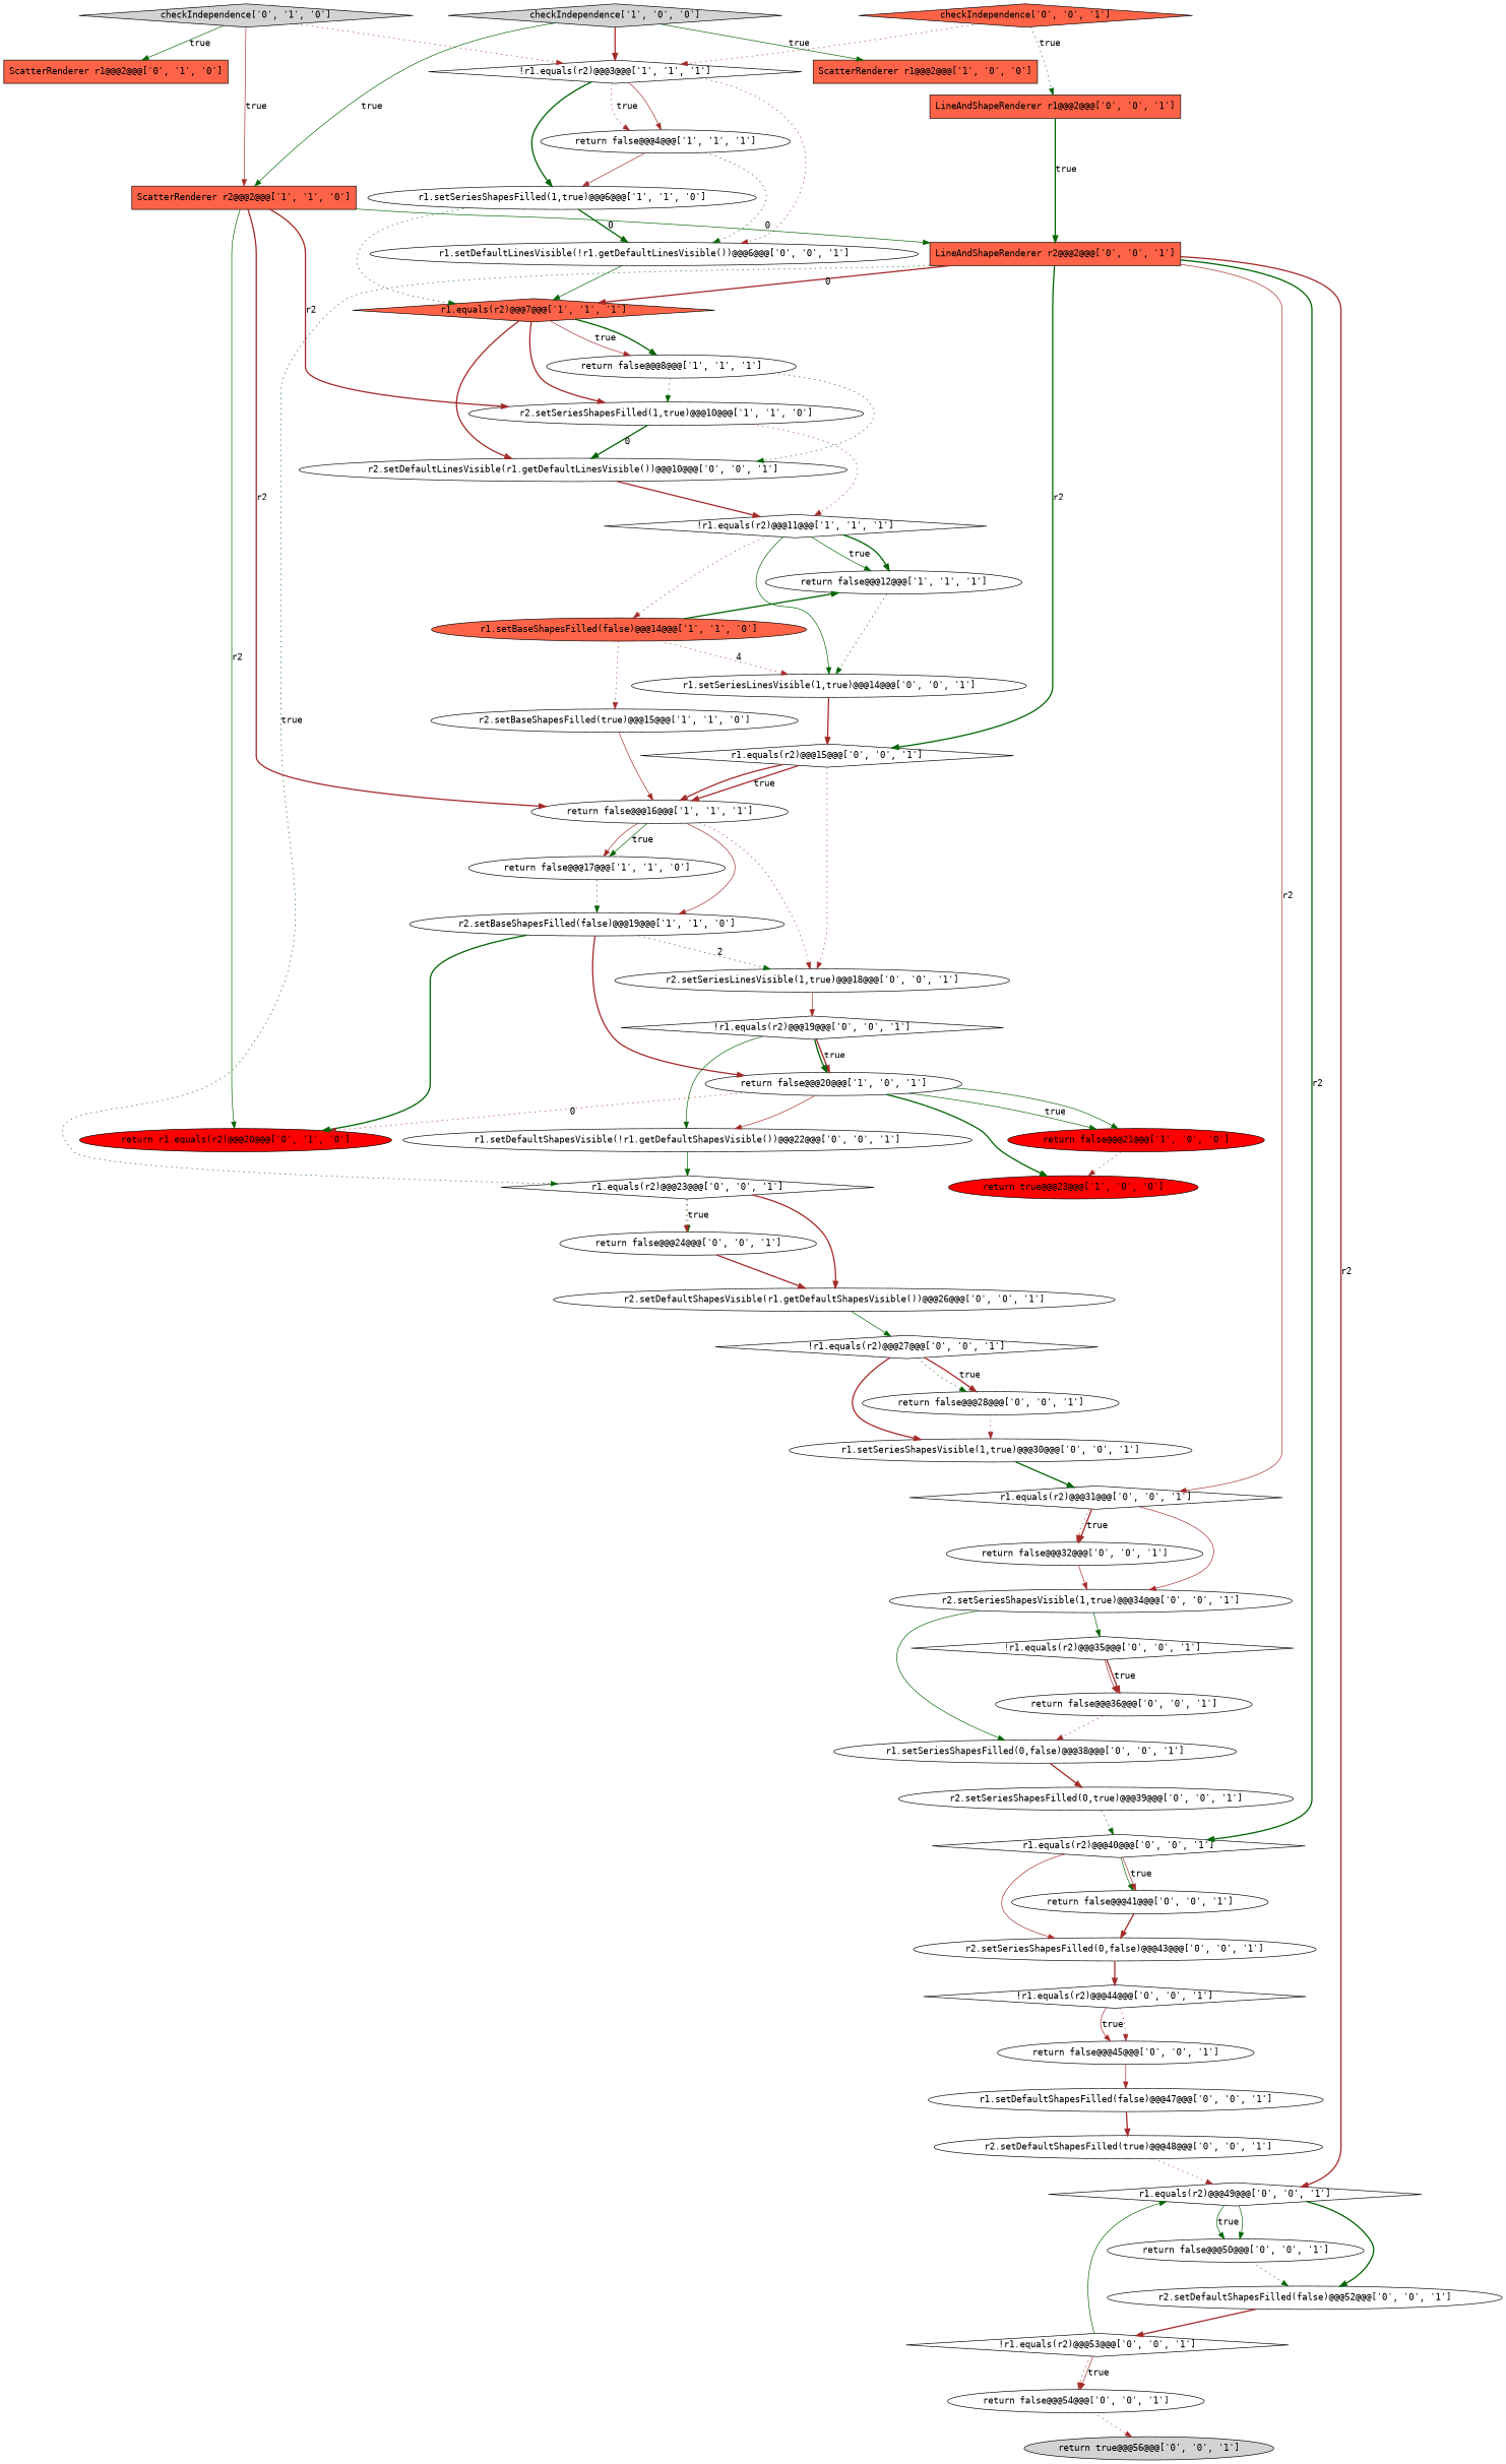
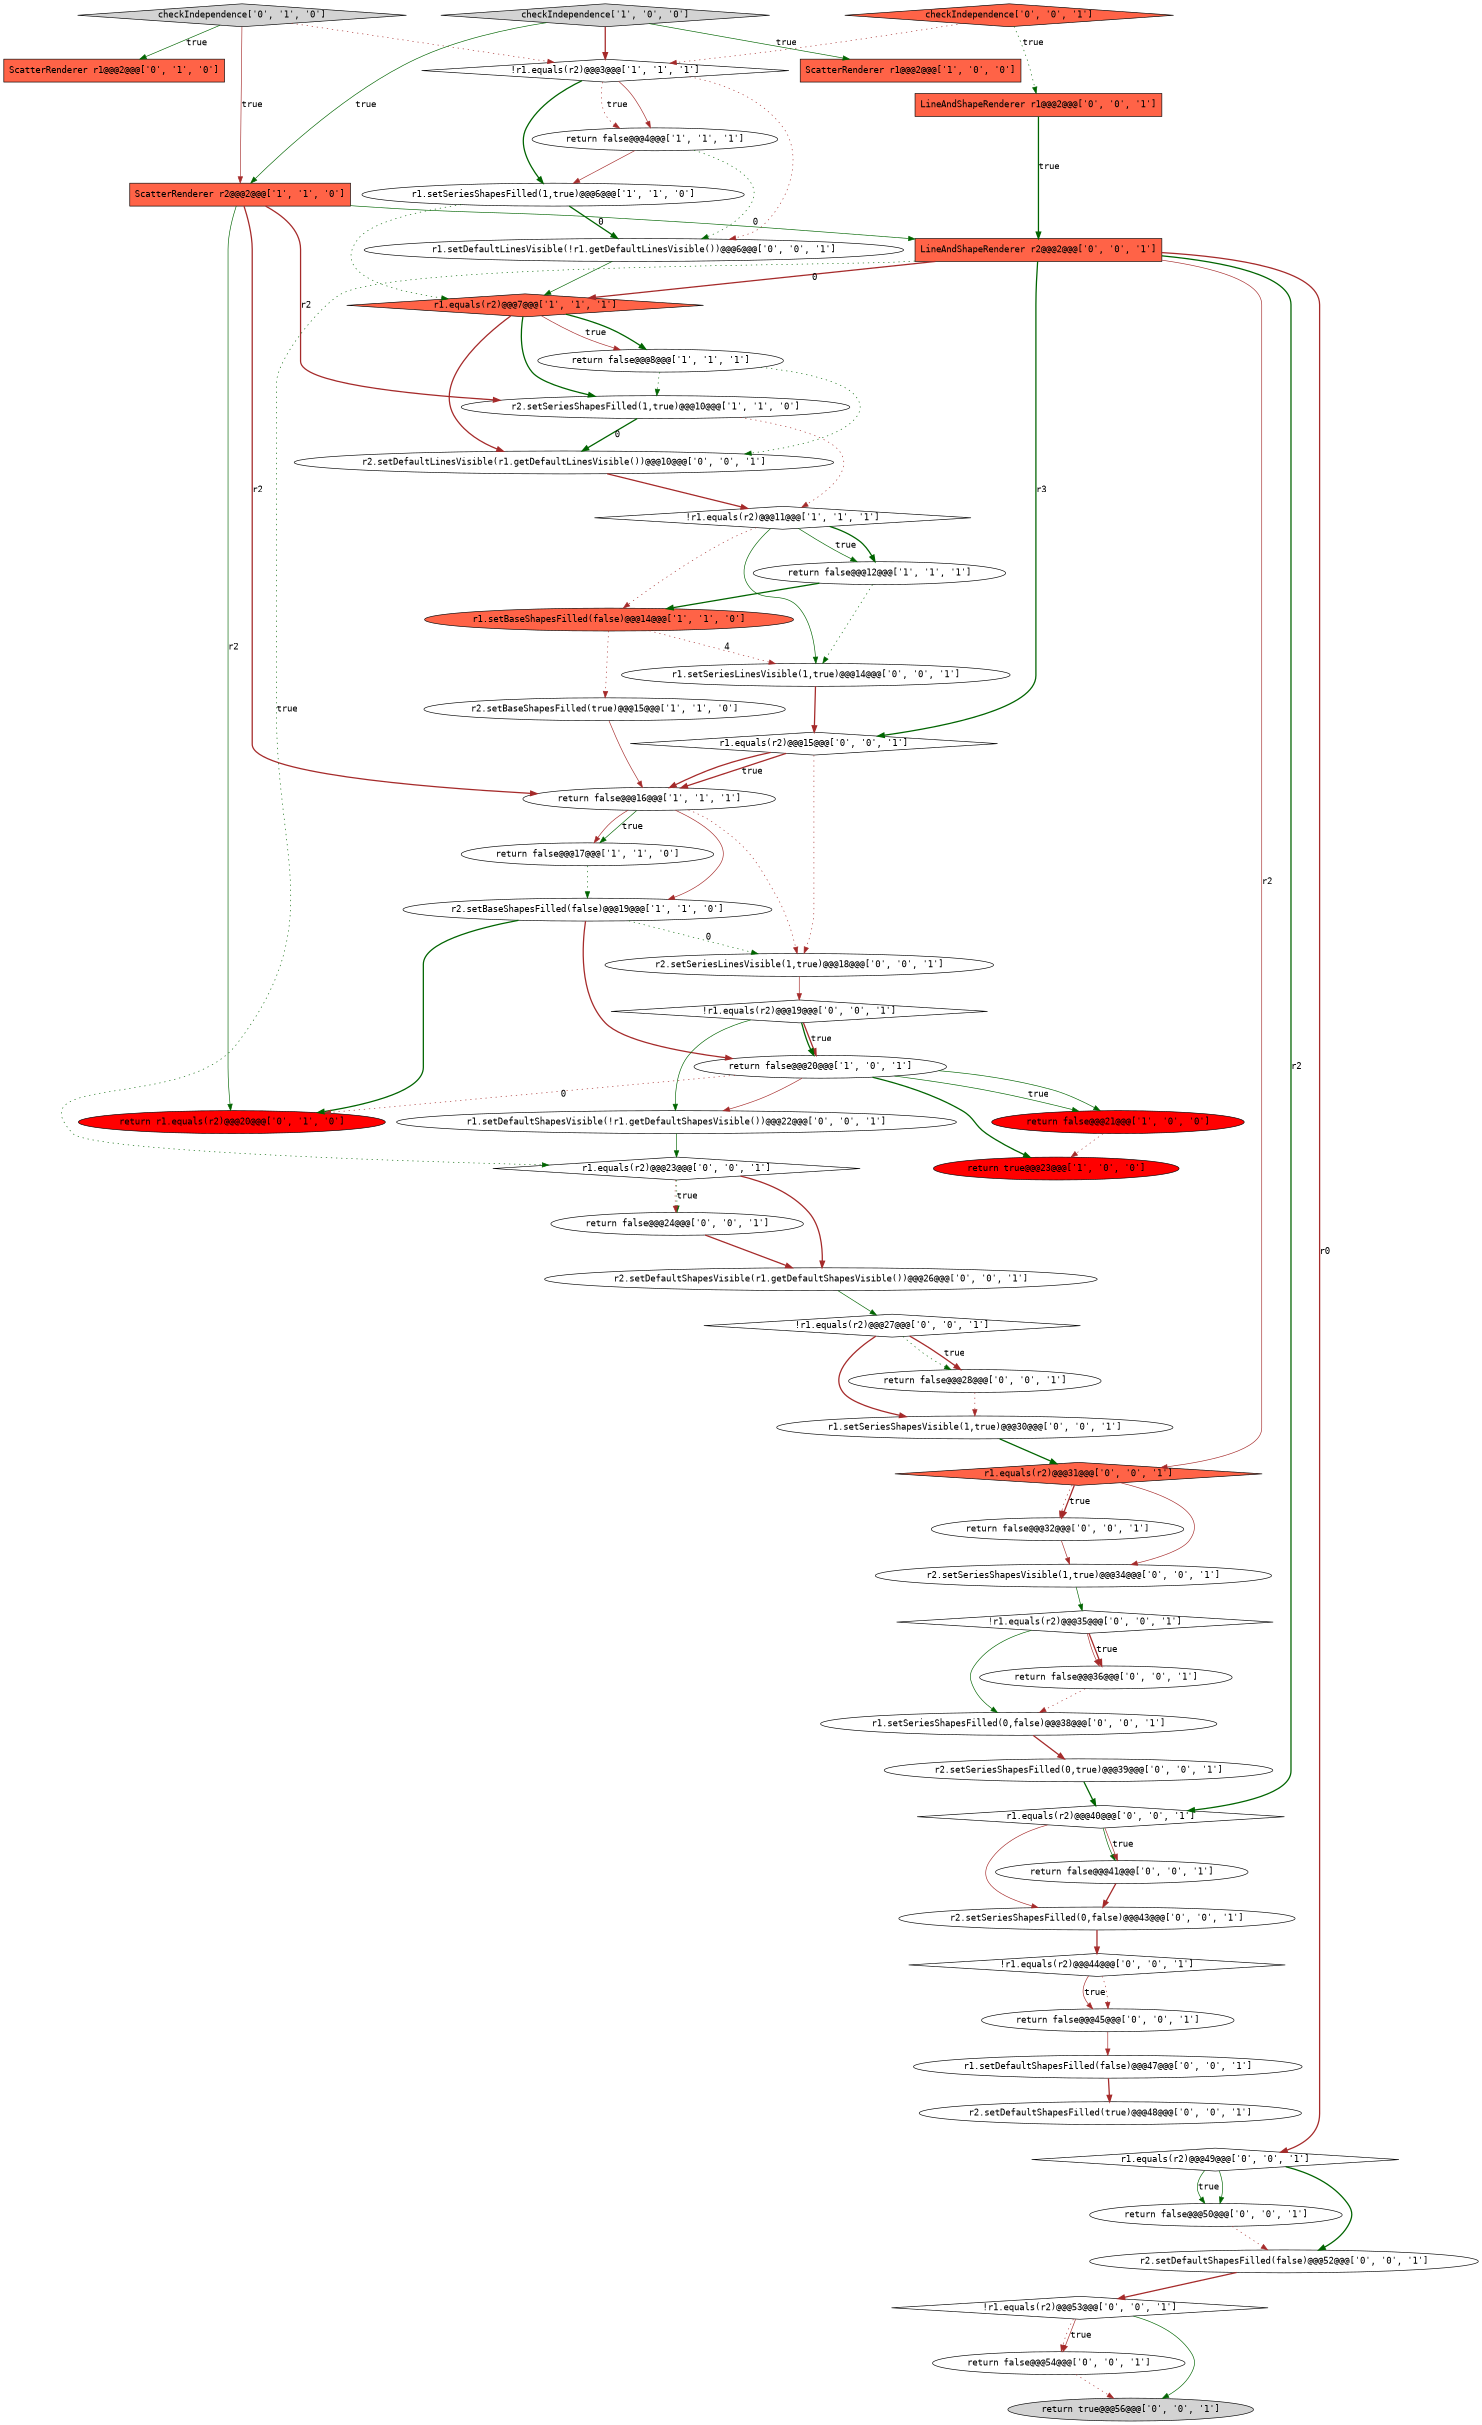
  digraph {
    fontname="DejaVu Sans Mono"
    node [fillcolor=white fontname="DejaVu Sans Mono" shape=ellipse style=filled]
    edge [color=brown fontname="DejaVu Sans Mono" style=bold]
    n1 [fillcolor=lightgray label="checkIndependence['0', '1', '0']" shape=diamond]
    n2 [fillcolor=tomato label="ScatterRenderer r2@@@2@@@['1', '1', '0']" shape=box]
    n3 [label="!r1.equals(r2)@@@3@@@['1', '1', '1']" shape=diamond]
    n4 [fillcolor=tomato label="ScatterRenderer r1@@@2@@@['0', '1', '0']" shape=box]
    n5 [fillcolor=red label="return r1.equals(r2)@@@20@@@['0', '1', '0']"]
    n6 [label="return false@@@16@@@['1', '1', '1']"]
    n7 [fillcolor=tomato label="LineAndShapeRenderer r2@@@2@@@['0', '0', '1']" shape=box]
    n8 [label="r2.setSeriesShapesFilled(1,true)@@@10@@@['1', '1', '0']"]
    n9 [label="r1.setSeriesShapesFilled(1,true)@@@6@@@['1', '1', '0']"]
    n10 [label="r1.setDefaultLinesVisible(!r1.getDefaultLinesVisible())@@@6@@@['0', '0', '1']"]
    n11 [label="return false@@@4@@@['1', '1', '1']"]
    n12 [fillcolor=tomato label="r1.equals(r2)@@@7@@@['1', '1', '1']" shape=diamond]
    n13 [label="return false@@@8@@@['1', '1', '1']"]
    n14 [label="r2.setDefaultLinesVisible(r1.getDefaultLinesVisible())@@@10@@@['0', '0', '1']"]
    n15 [label="return false@@@54@@@['0', '0', '1']"]
    n16 [fillcolor=lightgray label="return true@@@56@@@['0', '0', '1']"]
    n17 [label="!r1.equals(r2)@@@53@@@['0', '0', '1']" shape=diamond]
    n18 [label="r2.setDefaultShapesFilled(false)@@@52@@@['0', '0', '1']"]
    n19 [label="return false@@@28@@@['0', '0', '1']"]
    n20 [label="r1.setSeriesShapesVisible(1,true)@@@30@@@['0', '0', '1']"]
-   n21 [label="r1.equals(r2)@@@31@@@['0', '0', '1']" shape=diamond]
+   n21 [fillcolor=tomato label="r1.equals(r2)@@@31@@@['0', '0', '1']" shape=diamond]
    n22 [label="r2.setBaseShapesFilled(false)@@@19@@@['1', '1', '0']"]
    n23 [label="r2.setSeriesLinesVisible(1,true)@@@18@@@['0', '0', '1']"]
    n24 [label="return false@@@20@@@['1', '0', '1']"]
    n25 [label="!r1.equals(r2)@@@19@@@['0', '0', '1']" shape=diamond]
    n26 [fillcolor=red label="return false@@@21@@@['1', '0', '0']"]
    n27 [fillcolor=red label="return true@@@23@@@['1', '0', '0']"]
    n28 [label="r1.setDefaultShapesVisible(!r1.getDefaultShapesVisible())@@@22@@@['0', '0', '1']"]
    n29 [label="r2.setDefaultShapesFilled(true)@@@48@@@['0', '0', '1']"]
    n30 [label="r1.equals(r2)@@@49@@@['0', '0', '1']" shape=diamond]
    n31 [label="return false@@@50@@@['0', '0', '1']"]
    n32 [label="return false@@@17@@@['1', '1', '0']"]
    n33 [label="return false@@@12@@@['1', '1', '1']"]
    n34 [fillcolor=tomato label="r1.setBaseShapesFilled(false)@@@14@@@['1', '1', '0']"]
    n35 [label="r1.setSeriesLinesVisible(1,true)@@@14@@@['0', '0', '1']"]
    n36 [label="r2.setBaseShapesFilled(true)@@@15@@@['1', '1', '0']"]
    n37 [label="r1.equals(r2)@@@15@@@['0', '0', '1']" shape=diamond]
    n38 [label="r1.equals(r2)@@@23@@@['0', '0', '1']" shape=diamond]
    n39 [label="r1.equals(r2)@@@40@@@['0', '0', '1']" shape=diamond]
    n40 [fillcolor=tomato label="checkIndependence['0', '0', '1']" shape=diamond]
    n41 [fillcolor=tomato label="LineAndShapeRenderer r1@@@2@@@['0', '0', '1']" shape=box]
    n42 [label="r2.setSeriesShapesVisible(1,true)@@@34@@@['0', '0', '1']"]
    n43 [label="!r1.equals(r2)@@@35@@@['0', '0', '1']" shape=diamond]
    n44 [label="return false@@@36@@@['0', '0', '1']"]
    n45 [label="r1.setSeriesShapesFilled(0,false)@@@38@@@['0', '0', '1']"]
    n46 [label="!r1.equals(r2)@@@11@@@['1', '1', '1']" shape=diamond]
    n47 [fillcolor=tomato label="ScatterRenderer r1@@@2@@@['1', '0', '0']" shape=box]
    n48 [fillcolor=lightgray label="checkIndependence['1', '0', '0']" shape=diamond]
    n49 [label="r2.setDefaultShapesVisible(r1.getDefaultShapesVisible())@@@26@@@['0', '0', '1']"]
    n50 [label="return false@@@24@@@['0', '0', '1']"]
    n51 [label="return false@@@32@@@['0', '0', '1']"]
    n52 [label="r2.setSeriesShapesFilled(0,false)@@@43@@@['0', '0', '1']"]
    n53 [label="!r1.equals(r2)@@@44@@@['0', '0', '1']" shape=diamond]
    n54 [label="return false@@@45@@@['0', '0', '1']"]
    n55 [label="r2.setSeriesShapesFilled(0,true)@@@39@@@['0', '0', '1']"]
    n56 [label="!r1.equals(r2)@@@27@@@['0', '0', '1']" shape=diamond]
    n57 [label="return false@@@41@@@['0', '0', '1']"]
    n58 [label="r1.setDefaultShapesFilled(false)@@@47@@@['0', '0', '1']"]
    n1 -> n2 [label=true style=solid]
    n1 -> n3 [style=dotted]
    n1 -> n4 [color=darkgreen label=true style=solid]
    n2 -> n5 [color=darkgreen label=r2 style=solid]
    n2 -> n6 [label=r2]
    n2 -> n7 [color=darkgreen label=0 style=solid]
    n2 -> n8 [label=r2]
    n3 -> n9 [color=darkgreen]
    n3 -> n10 [style=dotted]
    n3 -> n11 [style=solid]
    n3 -> n11 [label=true style=dotted]
    n6 -> n22 [style=solid]
    n6 -> n23 [style=dotted]
    n6 -> n32 [color=darkgreen label=true style=solid]
    n6 -> n32 [style=solid]
    n7 -> n12 [label=0]
    n7 -> n21 [label=r2 style=solid]
-   n7 -> n30 [label=r2]
-   n7 -> n37 [color=darkgreen label=r2]
+   n7 -> n30 [label=r0]
+   n7 -> n37 [color=darkgreen label=r3]
    n7 -> n38 [color=darkgreen label=true style=dotted]
    n7 -> n39 [color=darkgreen label=r2]
    n8 -> n14 [color=darkgreen label=0]
    n8 -> n46 [style=dotted]
    n9 -> n10 [color=darkgreen label=0]
    n9 -> n12 [color=darkgreen style=dotted]
    n10 -> n12 [color=darkgreen style=solid]
    n11 -> n9 [style=solid]
    n11 -> n10 [color=darkgreen style=dotted]
-   n12 -> n8
+   n12 -> n8 [color=darkgreen]
    n12 -> n13 [color=darkgreen]
    n12 -> n13 [label=true style=solid]
    n12 -> n14
    n13 -> n8 [color=darkgreen style=dotted]
    n13 -> n14 [color=darkgreen style=dotted]
    n14 -> n46
    n15 -> n16 [style=dotted]
    n17 -> n15 [label=true style=solid]
    n17 -> n15 [style=dotted]
-   n17 -> n30 [color=darkgreen style=solid]
+   n17 -> n16 [color=darkgreen style=solid]
    n18 -> n17
    n19 -> n20 [style=dotted]
    n20 -> n21 [color=darkgreen]
    n21 -> n42 [style=solid]
    n21 -> n51 [style=dotted]
    n21 -> n51 [label=true]
    n22 -> n5 [color=darkgreen]
-   n22 -> n23 [color=darkgreen label=2 style=dotted]
+   n22 -> n23 [color=darkgreen label=0 style=dotted]
    n22 -> n24
    n23 -> n25 [style=solid]
    n24 -> n5 [label=0 style=dotted]
    n24 -> n26 [color=darkgreen label=true style=solid]
    n24 -> n26 [color=darkgreen style=solid]
    n24 -> n27 [color=darkgreen]
    n24 -> n28 [style=solid]
    n25 -> n24 [label=true]
    n25 -> n24 [color=darkgreen]
    n25 -> n28 [color=darkgreen style=solid]
    n26 -> n27 [style=dotted]
    n28 -> n38 [color=darkgreen style=solid]
-   n29 -> n30 [style=dotted]
    n30 -> n18 [color=darkgreen]
    n30 -> n31 [color=darkgreen style=solid]
    n30 -> n31 [color=darkgreen label=true style=solid]
-   n31 -> n18 [color=darkgreen style=dotted]
+   n31 -> n18 [style=dotted]
    n32 -> n22 [color=darkgreen style=dotted]
-   n34 -> n33 [color=darkgreen]
+   n33 -> n34 [color=darkgreen]
    n33 -> n35 [color=darkgreen style=dotted]
    n34 -> n35 [label=4 style=dotted]
    n34 -> n36 [style=dotted]
    n35 -> n37
    n36 -> n6 [style=solid]
    n37 -> n6 [label=true]
    n37 -> n6
    n37 -> n23 [style=dotted]
    n38 -> n49
    n38 -> n50 [color=darkgreen label=true style=dotted]
    n38 -> n50 [style=dotted]
    n39 -> n52 [style=solid]
    n39 -> n57 [color=darkgreen style=solid]
    n39 -> n57 [label=true style=solid]
    n40 -> n3 [style=dotted]
    n40 -> n41 [color=darkgreen label=true style=dotted]
    n41 -> n7 [color=darkgreen label=true]
    n42 -> n43 [color=darkgreen style=solid]
    n43 -> n44 [label=true]
    n43 -> n44 [style=solid]
-   n42 -> n45 [color=darkgreen style=solid]
+   n43 -> n45 [color=darkgreen style=solid]
    n44 -> n45 [style=dotted]
    n45 -> n55
    n46 -> n33 [color=darkgreen]
    n46 -> n33 [color=darkgreen label=true style=solid]
    n46 -> n34 [style=dotted]
    n46 -> n35 [color=darkgreen style=solid]
    n48 -> n2 [color=darkgreen label=true style=solid]
    n48 -> n3
    n48 -> n47 [color=darkgreen label=true style=solid]
    n49 -> n56 [color=darkgreen style=solid]
    n50 -> n49
    n51 -> n42 [style=solid]
    n52 -> n53
    n53 -> n54 [label=true style=solid]
    n53 -> n54 [style=dotted]
    n54 -> n58 [style=solid]
-   n55 -> n39 [color=darkgreen style=dotted]
+   n55 -> n39 [color=darkgreen]
    n56 -> n19 [color=darkgreen style=dotted]
    n56 -> n19 [label=true]
    n56 -> n20
    n57 -> n52
    n58 -> n29
  }
